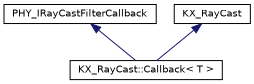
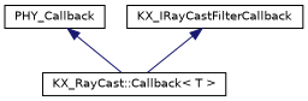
  digraph {
    rankdir=TB
    node [color=black fillcolor=white fontname=Helvetica fontsize=10 shape=record style=filled]
    edge [color=midnightblue dir=back fontname=Helvetica fontsize=10 labelfontname=Helvetica labelfontsize=10 style=solid]
-   n1 [height=0.2 label=PHY_IRayCastFilterCallback width=0.4]
+   n1 [height=0.2 label=PHY_Callback width=0.4]
    n2 [height=0.2 label="KX_RayCast::Callback\< T \>" width=0.4]
-   n3 [height=0.2 label=KX_RayCast width=0.4]
+   n3 [height=0.2 label=KX_IRayCastFilterCallback width=0.4]
    n1 -> n2
    n3 -> n2
  }
